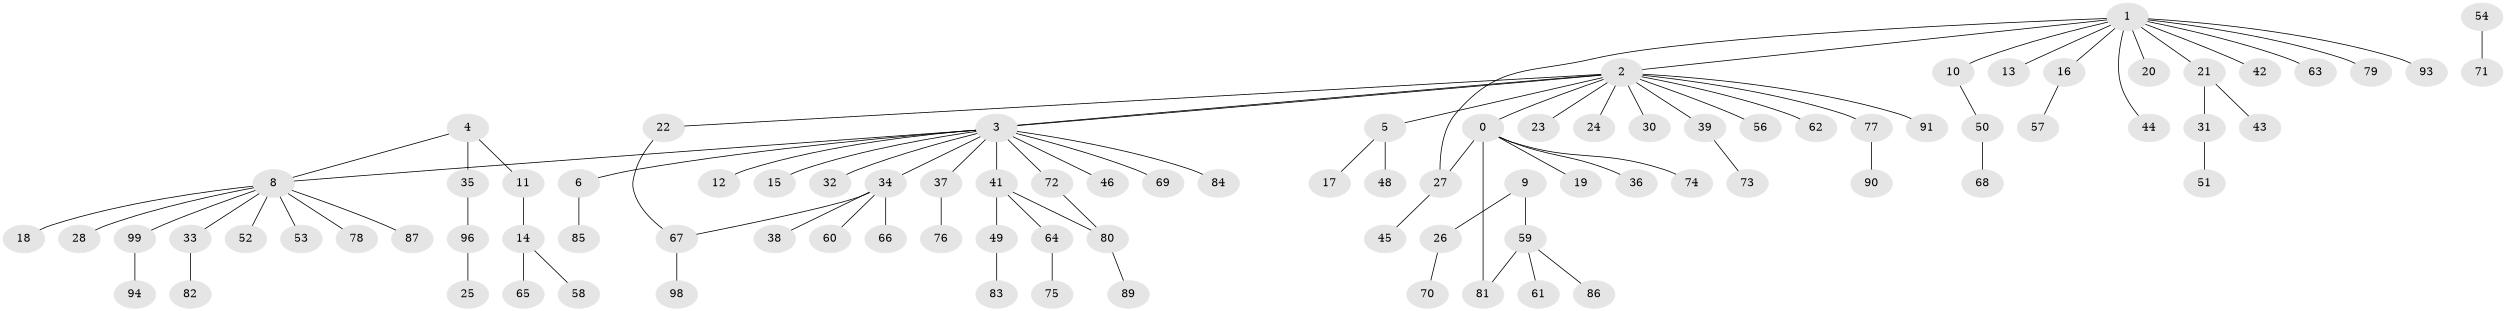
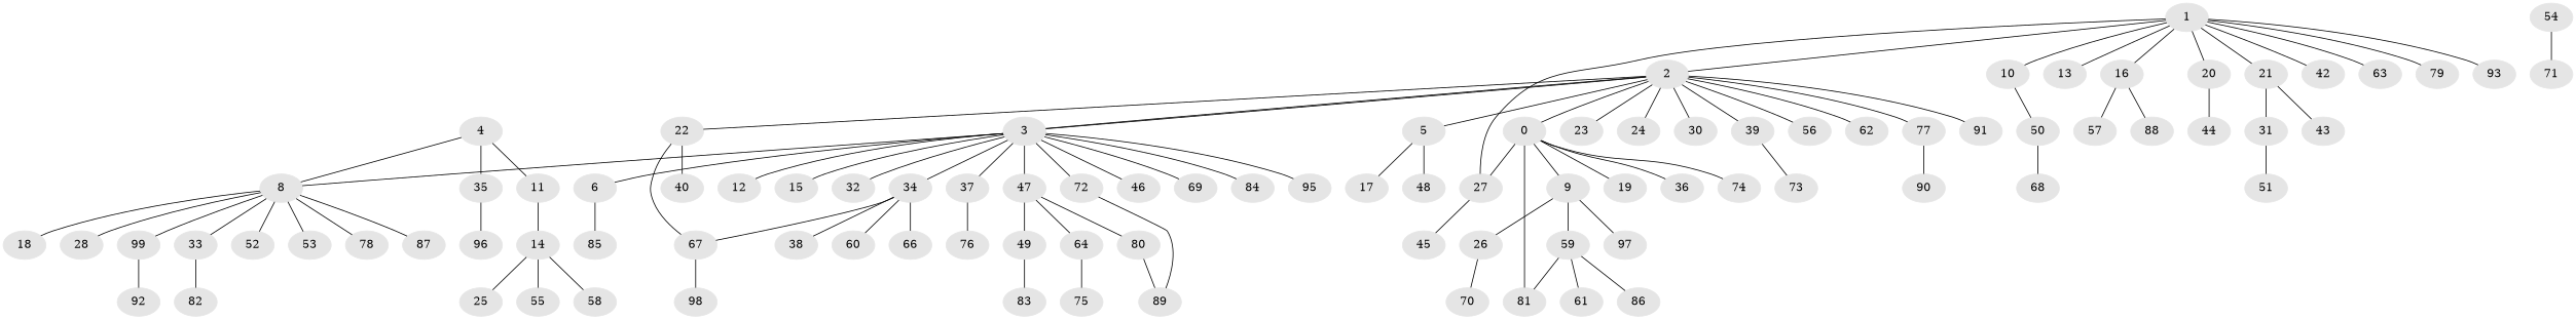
  graph {
    node [color=gray90 style=filled]
    1
    2
    10
    13
    16
    20
    21
    27
    42
    44
    63
    79
    93
    3
    5
    n16 [label=0]
    22
    23
    24
    30
    39
    56
    62
    77
    91
    4
    8
    11
    35
    50
    57
+   88
    31
    43
    45
    6
    12
    15
    32
    34
    37
-   41
+   41 [label=47]
    46
    69
    72
    84
+   95
    17
    48
    9
    19
    36
    74
    81
+   40
    67
    73
    90
    85
    18
    28
    n62 [label=99]
    33
    52
    53
    78
    87
    38
    60
    66
    76
    49
    64
    80
    14
    96
    26
    59
-   92 [label=94]
+   97
+   92
    82
    70
    61
    86
    68
    25
-   55 [label=65]
+   55
    58
    51
    98
    54
    71
    83
    75
    89
    1 -- 2
    1 -- 10
    1 -- 13
    1 -- 16
    1 -- 20
    1 -- 21
    1 -- 27
    1 -- 42
-   1 -- 44
+   20 -- 44
    1 -- 63
    1 -- 79
    1 -- 93
    2 -- 3
    2 -- 3
    2 -- 5
    2 -- n16
    2 -- 22
    2 -- 23
    2 -- 24
    2 -- 30
    2 -- 39
    2 -- 56
    2 -- 62
    2 -- 77
    2 -- 91
    10 -- 50
    16 -- 57
+   16 -- 88
    21 -- 31
    21 -- 43
    27 -- 45
    3 -- 8
    3 -- 6
    3 -- 12
    3 -- 15
    3 -- 32
    3 -- 34
    3 -- 37
    3 -- 41
    3 -- 46
    3 -- 69
    3 -- 72
    3 -- 84
+   3 -- 95
    5 -- 17
    5 -- 48
    n16 -- 27
+   n16 -- 9
    n16 -- 19
    n16 -- 36
    n16 -- 74
    n16 -- 81
+   22 -- 40
    22 -- 67
    39 -- 73
    77 -- 90
    4 -- 8
    4 -- 11
    4 -- 35
    8 -- 18
    8 -- 28
    8 -- n62
    8 -- 33
    8 -- 52
    8 -- 53
    8 -- 78
    8 -- 87
    11 -- 14
    35 -- 96
    50 -- 68
    31 -- 51
    6 -- 85
    34 -- 67
    34 -- 38
    34 -- 60
    34 -- 66
    37 -- 76
    41 -- 49
    41 -- 64
    41 -- 80
-   72 -- 80
+   72 -- 89
    9 -- 26
    9 -- 59
+   9 -- 97
    67 -- 98
    n62 -- 92
    33 -- 82
    49 -- 83
    64 -- 75
    80 -- 89
-   96 -- 25
+   14 -- 25
    14 -- 55
    14 -- 58
    26 -- 70
    59 -- 81
    59 -- 61
    59 -- 86
    54 -- 71
  }
